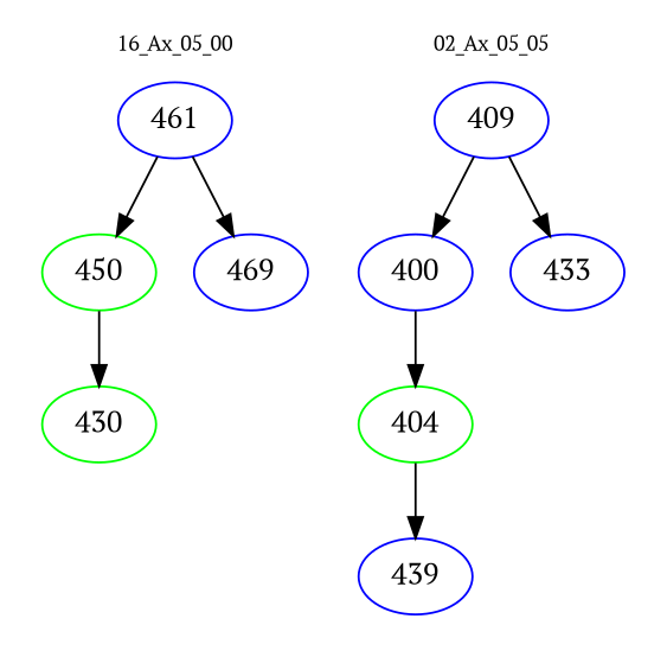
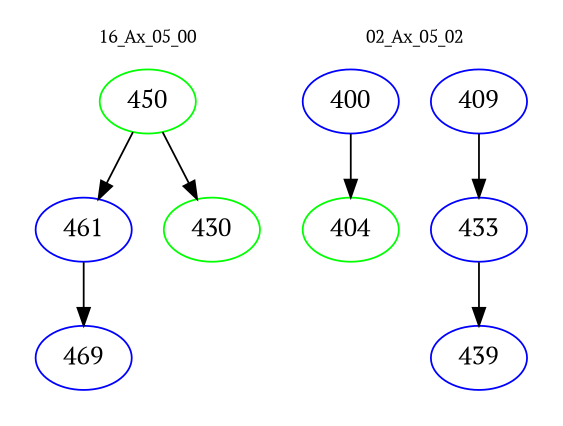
  digraph {
    fontname="PT Serif"
    node [color=blue fontname="PT Serif"]
    edge [color=black fontname="PT Serif"]
    n1 [label=461]
    n2 [color=green label=450]
    n3 [label=469]
    n4 [color=green label=430]
    n5 [label=409]
    n6 [label=400]
    n7 [label=433]
    n8 [color=green label=404]
    n9 [label=439]
    subgraph cluster_1 {
      color=white
      fontsize=10
      label="16_Ax_05_00"
      n1
      n2
      n3
      n4
    }
    subgraph cluster_2 {
      color=white
      fontsize=10
-     label="02_Ax_05_05"
+     label="02_Ax_05_02"
      n5
      n6
      n7
      n8
      n9
    }
-   n1 -> n2
+   n2 -> n1
    n1 -> n3
    n2 -> n4
-   n5 -> n6
    n5 -> n7
    n6 -> n8
-   n8 -> n9
+   n7 -> n9
  }
